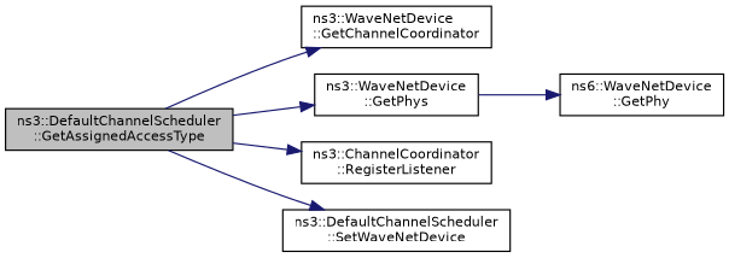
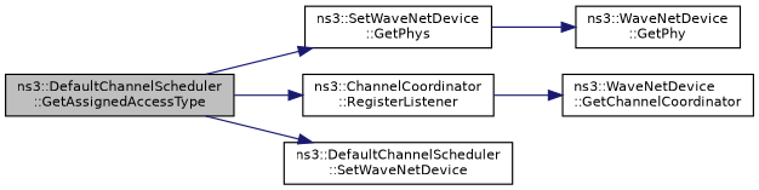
  digraph {
    rankdir=LR
    node [color=black fillcolor=white fontname=Helvetica fontsize=10 shape=record style=filled]
    edge [color=midnightblue fontname=Helvetica fontsize=10 labelfontname=Helvetica labelfontsize=10 style=solid]
    n1 [fillcolor=grey75 fontcolor=black height=0.2 label="ns3::DefaultChannelScheduler\l::GetAssignedAccessType" width=0.4]
    n2 [height=0.2 label="ns3::WaveNetDevice\l::GetChannelCoordinator" width=0.4]
-   n3 [height=0.2 label="ns3::WaveNetDevice\l::GetPhys" width=0.4]
+   n3 [height=0.2 label="ns3::SetWaveNetDevice\l::GetPhys" width=0.4]
    n4 [height=0.2 label="ns3::ChannelCoordinator\l::RegisterListener" width=0.4]
    n5 [height=0.2 label="ns3::DefaultChannelScheduler\l::SetWaveNetDevice" width=0.4]
-   n6 [height=0.2 label="ns6::WaveNetDevice\l::GetPhy" width=0.4]
-   n1 -> n2
+   n6 [height=0.2 label="ns3::WaveNetDevice\l::GetPhy" width=0.4]
+   n4 -> n2
    n1 -> n3
    n1 -> n4
    n1 -> n5
    n3 -> n6
  }
